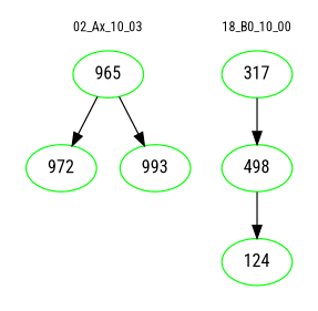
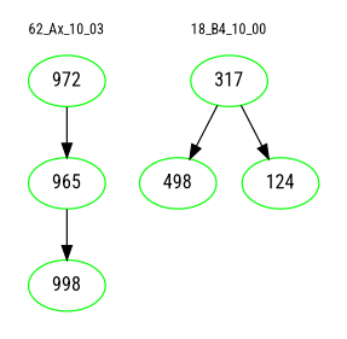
  digraph {
    fontname="Roboto Condensed"
    node [color=green fontname="Roboto Condensed"]
    edge [color=black fontname="Roboto Condensed"]
    n1 [label=972]
    n2 [label=965]
-   n3 [label=993]
+   n3 [label=998]
    n4 [label=317]
    n5 [label=498]
    n6 [label=124]
    subgraph cluster_1 {
      color=white
      fontsize=10
-     label="02_Ax_10_03"
+     label="62_Ax_10_03"
      n1
      n2
      n3
    }
    subgraph cluster_2 {
      color=white
      fontsize=10
-     label="18_B0_10_00"
+     label="18_B4_10_00"
      n4
      n5
      n6
    }
-   n2 -> n1
+   n1 -> n2
    n2 -> n3
    n4 -> n5
-   n5 -> n6
+   n4 -> n6
  }
